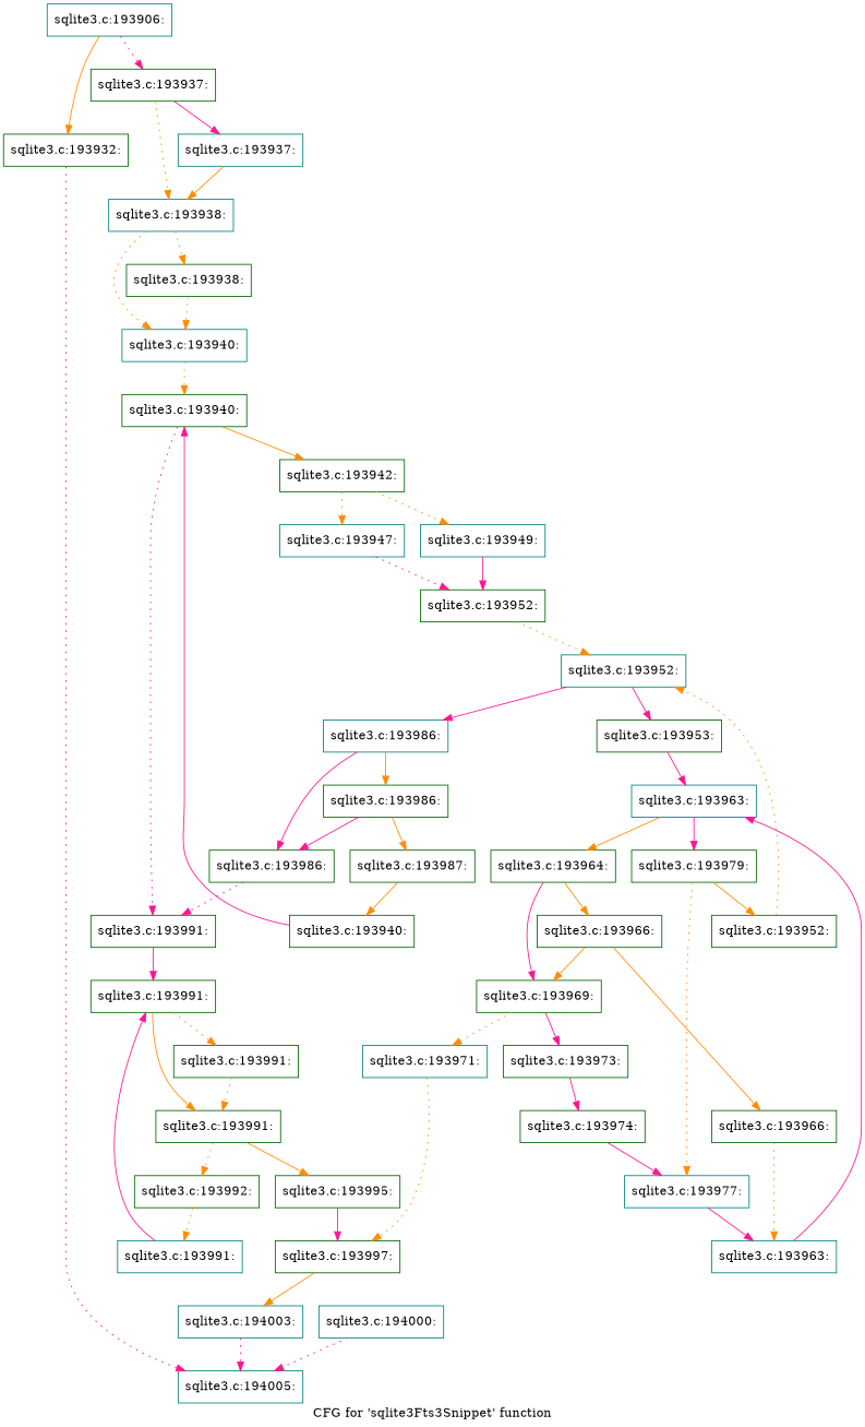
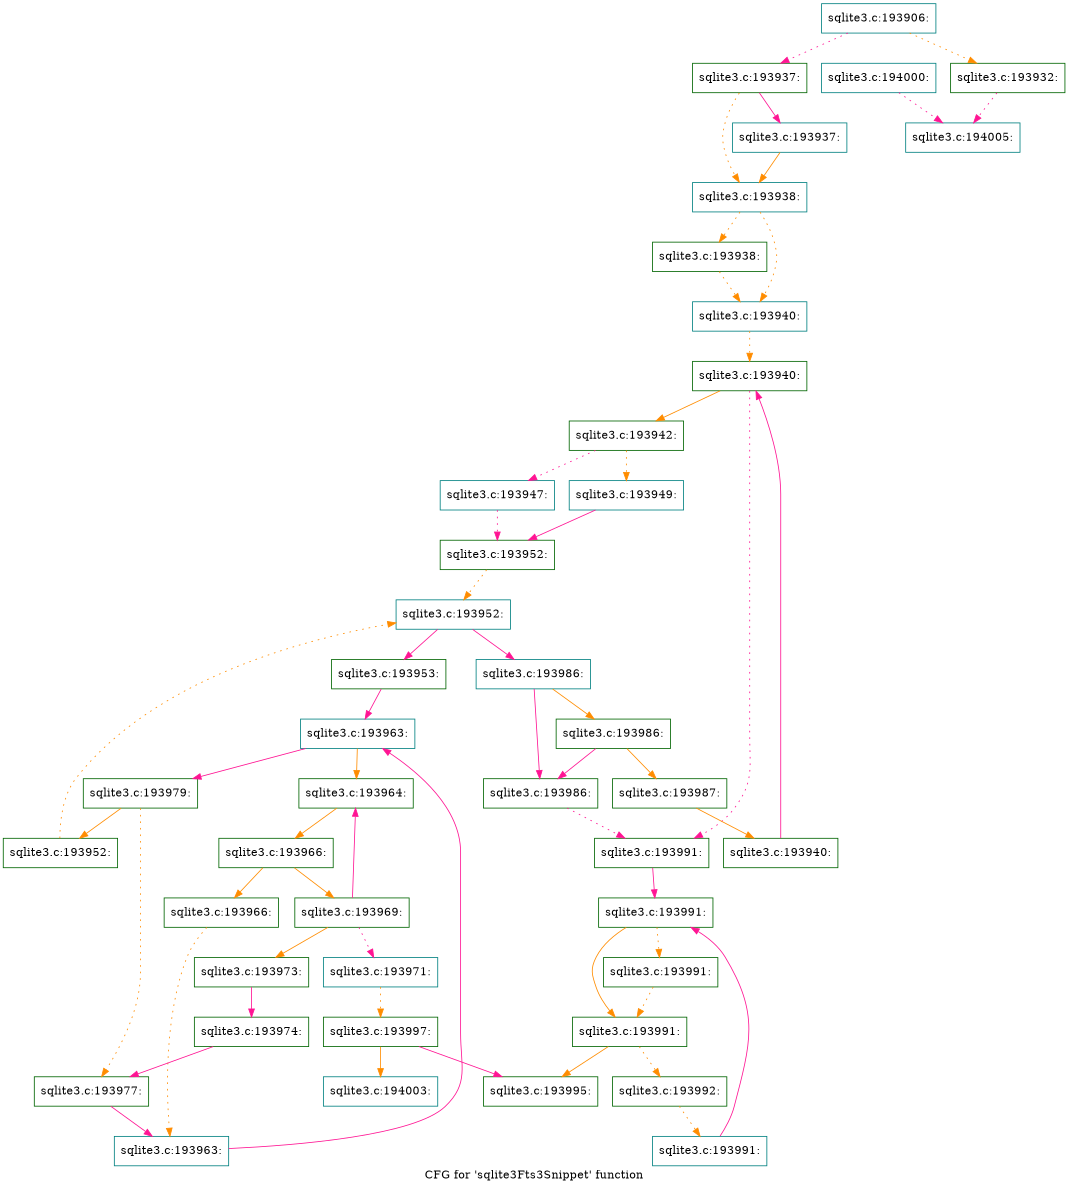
  digraph {
    label="CFG for 'sqlite3Fts3Snippet' function"
    node [color=darkgreen shape=record]
    edge [color=darkorange style=solid]
    n1 [color=teal label="{sqlite3.c:193906:}"]
    n2 [label="{sqlite3.c:193937:}"]
    n3 [label="{sqlite3.c:193932:}"]
    n4 [color=teal label="{sqlite3.c:193937:}"]
    n5 [color=teal label="{sqlite3.c:193938:}"]
    n6 [color=teal label="{sqlite3.c:194005:}"]
    n7 [label="{sqlite3.c:193938:}"]
    n8 [color=teal label="{sqlite3.c:193940:}"]
    n9 [label="{sqlite3.c:193940:}"]
    n10 [label="{sqlite3.c:193942:}"]
    n11 [label="{sqlite3.c:193991:}"]
    n12 [color=teal label="{sqlite3.c:193947:}"]
    n13 [color=teal label="{sqlite3.c:193949:}"]
    n14 [label="{sqlite3.c:193991:}"]
    n15 [label="{sqlite3.c:193952:}"]
    n16 [label="{sqlite3.c:193991:}"]
    n17 [label="{sqlite3.c:193991:}"]
    n18 [color=teal label="{sqlite3.c:193952:}"]
    n19 [label="{sqlite3.c:193953:}"]
    n20 [color=teal label="{sqlite3.c:193986:}"]
    n21 [color=teal label="{sqlite3.c:193963:}"]
    n22 [label="{sqlite3.c:193986:}"]
    n23 [label="{sqlite3.c:193986:}"]
    n24 [label="{sqlite3.c:193964:}"]
    n25 [label="{sqlite3.c:193979:}"]
    n26 [label="{sqlite3.c:193987:}"]
    n27 [label="{sqlite3.c:193966:}"]
    n28 [label="{sqlite3.c:193969:}"]
    n29 [label="{sqlite3.c:193952:}"]
-   n30 [color=teal label="{sqlite3.c:193977:}"]
+   n30 [label="{sqlite3.c:193977:}"]
    n31 [label="{sqlite3.c:193966:}"]
    n32 [color=teal label="{sqlite3.c:193971:}"]
    n33 [label="{sqlite3.c:193973:}"]
    n34 [color=teal label="{sqlite3.c:193963:}"]
    n35 [label="{sqlite3.c:193997:}"]
    n36 [label="{sqlite3.c:193974:}"]
    n37 [color=teal label="{sqlite3.c:194003:}"]
    n38 [color=teal label="{sqlite3.c:194000:}"]
    n39 [label="{sqlite3.c:193940:}"]
    n40 [label="{sqlite3.c:193992:}"]
    n41 [label="{sqlite3.c:193995:}"]
    n42 [color=teal label="{sqlite3.c:193991:}"]
    n1 -> n2 [color=deeppink style=dotted]
-   n1 -> n3
+   n1 -> n3 [style=dotted]
    n2 -> n4 [color=deeppink]
    n2 -> n5 [style=dotted]
    n3 -> n6 [color=deeppink style=dotted]
    n4 -> n5
    n5 -> n7 [style=dotted]
    n5 -> n8 [style=dotted]
    n7 -> n8 [style=dotted]
    n8 -> n9 [style=dotted]
    n9 -> n10
    n9 -> n11 [color=deeppink style=dotted]
-   n10 -> n12 [style=dotted]
+   n10 -> n12 [color=deeppink style=dotted]
    n10 -> n13 [style=dotted]
    n11 -> n14 [color=deeppink]
    n12 -> n15 [color=deeppink style=dotted]
    n13 -> n15 [color=deeppink]
    n14 -> n16 [style=dotted]
    n14 -> n17
    n15 -> n18 [style=dotted]
    n16 -> n17 [style=dotted]
    n17 -> n40 [style=dotted]
    n17 -> n41
    n18 -> n19 [color=deeppink]
    n18 -> n20 [color=deeppink]
    n19 -> n21 [color=deeppink]
    n20 -> n22 [color=deeppink]
    n20 -> n23
    n21 -> n24
    n21 -> n25 [color=deeppink]
    n22 -> n11 [color=deeppink style=dotted]
    n23 -> n22 [color=deeppink]
    n23 -> n26
    n24 -> n27
-   n24 -> n28 [color=deeppink]
+   n28 -> n24 [color=deeppink]
    n25 -> n29
    n25 -> n30 [style=dotted]
    n26 -> n39
    n27 -> n28
    n27 -> n31
-   n28 -> n32 [style=dotted]
-   n28 -> n33 [color=deeppink]
+   n28 -> n32 [color=deeppink style=dotted]
+   n28 -> n33
    n29 -> n18 [style=dotted]
    n30 -> n34 [color=deeppink]
    n31 -> n34 [style=dotted]
    n32 -> n35 [style=dotted]
    n33 -> n36 [color=deeppink]
    n34 -> n21 [color=deeppink]
    n35 -> n37
    n36 -> n30 [color=deeppink]
-   n37 -> n6 [color=deeppink style=dotted]
    n38 -> n6 [color=deeppink style=dotted]
    n39 -> n9 [color=deeppink]
    n40 -> n42 [style=dotted]
-   n41 -> n35 [color=deeppink]
+   n35 -> n41 [color=deeppink]
    n42 -> n14 [color=deeppink]
  }
